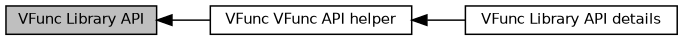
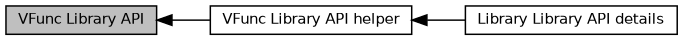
  digraph {
    rankdir=LR
    node [color=black fontname=Helvetica fontsize=10 shape=box]
    edge [dir=back fontname=Helvetica fontsize=10 labelfontname=Helvetica labelfontsize=10 shape=plaintext style=solid]
    n1 [fillcolor=grey75 fontcolor=black height=0.2 label="VFunc Library API" style=filled width=0.4]
-   n2 [height=0.2 label="VFunc VFunc API helper" width=0.4]
-   n3 [height=0.2 label="VFunc Library API details" width=0.4]
+   n2 [height=0.2 label="VFunc Library API helper" width=0.4]
+   n3 [height=0.2 label="Library Library API details" width=0.4]
    n1 -> n2
    n2 -> n3
  }
